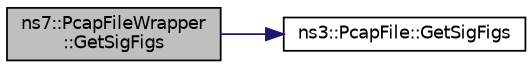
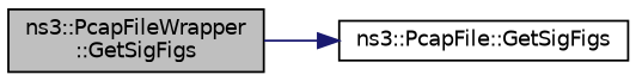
  digraph {
    rankdir=LR
    node [color=black fontname=Helvetica fontsize=10 shape=record style=filled]
-   n1 [fillcolor=grey75 fontcolor=black height=0.2 label="ns7::PcapFileWrapper\l::GetSigFigs" width=0.4]
+   n1 [fillcolor=grey75 fontcolor=black height=0.2 label="ns3::PcapFileWrapper\l::GetSigFigs" width=0.4]
    n2 [fillcolor=white height=0.2 label="ns3::PcapFile::GetSigFigs" width=0.4]
    n1 -> n2 [color=midnightblue fontname=Helvetica fontsize=10 labelfontname=Helvetica labelfontsize=10 style=solid]
  }
